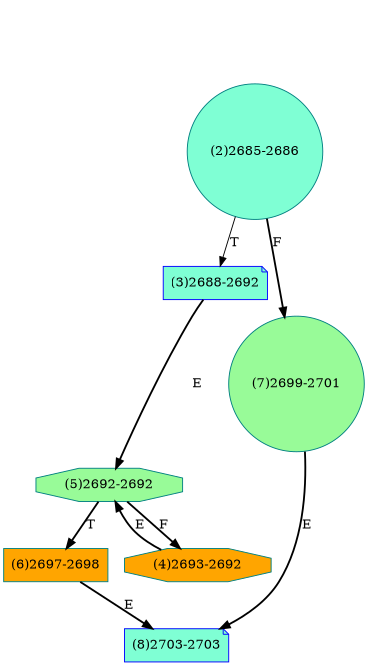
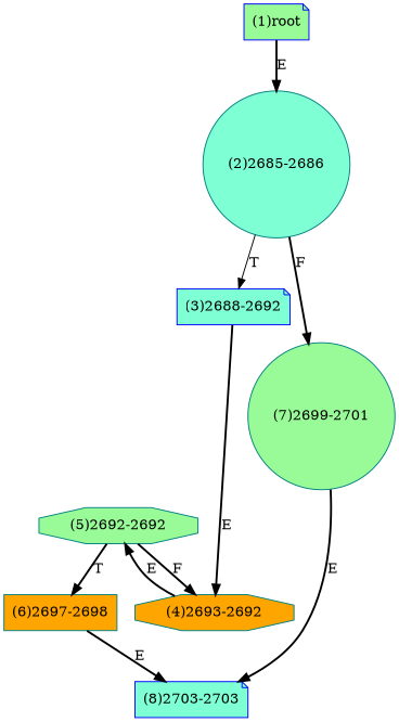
  digraph {
    node [color=teal fillcolor=palegreen shape=note style=filled]
    edge [style=bold]
+   n1 [color=blue label="(1)root"]
    n2 [fillcolor=aquamarine label="(2)2685-2686" shape=circle]
    n3 [color=blue fillcolor=aquamarine label="(3)2688-2692"]
    n4 [label="(7)2699-2701" shape=circle]
    n5 [label="(5)2692-2692" shape=octagon]
    n6 [color=blue fillcolor=aquamarine label="(8)2703-2703"]
    n7 [fillcolor=orange label="(4)2693-2692" shape=octagon]
    n8 [fillcolor=orange label="(6)2697-2698" shape=box]
+   n1 -> n2 [label=E]
    n2 -> n3 [label=T style=solid]
    n2 -> n4 [label=F]
-   n3 -> n5 [label=E]
+   n3 -> n7 [label=E]
    n4 -> n6 [label=E]
    n5 -> n7 [label=F]
    n5 -> n8 [label=T]
    n7 -> n5 [label=E]
    n8 -> n6 [label=E]
  }
